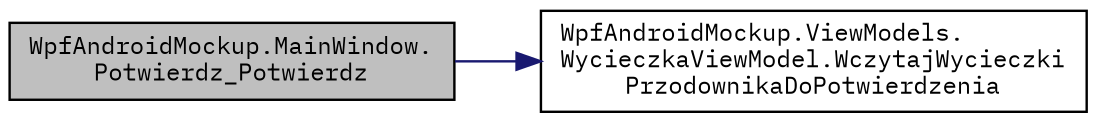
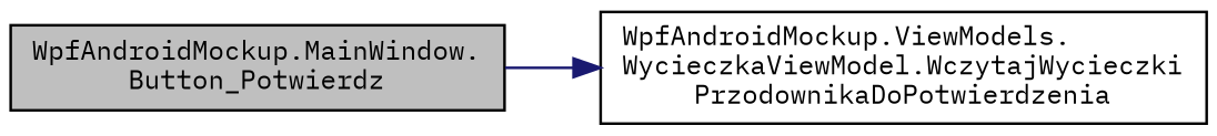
  digraph {
    rankdir=LR
    fontname="IBM Plex Mono"
    node [color=black fontname="IBM Plex Mono" fontsize=10 shape=record style=filled]
-   n1 [fillcolor=grey75 fontcolor=black height=0.2 label="WpfAndroidMockup.MainWindow.\lPotwierdz_Potwierdz" width=0.4]
+   n1 [fillcolor=grey75 fontcolor=black height=0.2 label="WpfAndroidMockup.MainWindow.\lButton_Potwierdz" width=0.4]
    n2 [fillcolor=white height=0.2 label="WpfAndroidMockup.ViewModels.\lWycieczkaViewModel.WczytajWycieczki\lPrzodownikaDoPotwierdzenia" width=0.4]
    n1 -> n2 [color=midnightblue fontname="IBM Plex Mono" fontsize=10 labelfontname=Helvetica labelfontsize=10 style=solid]
  }
